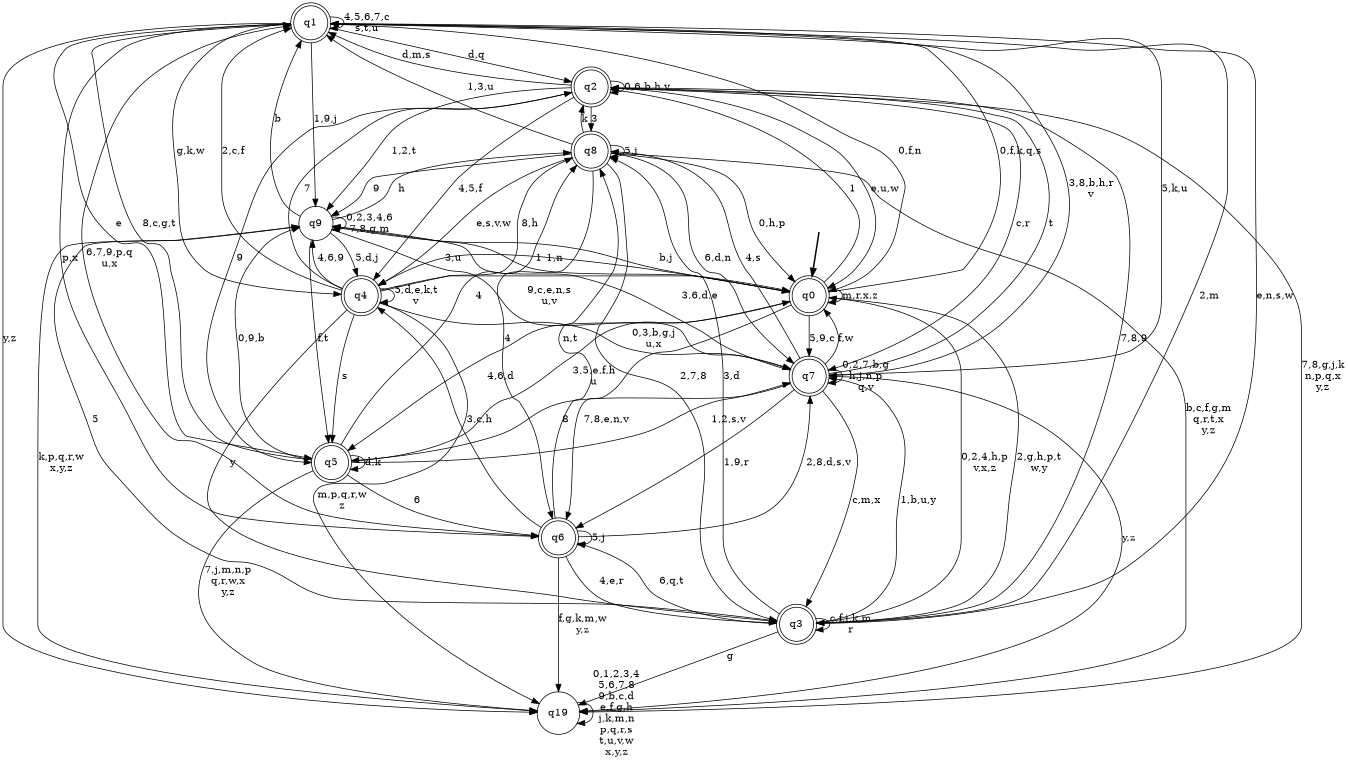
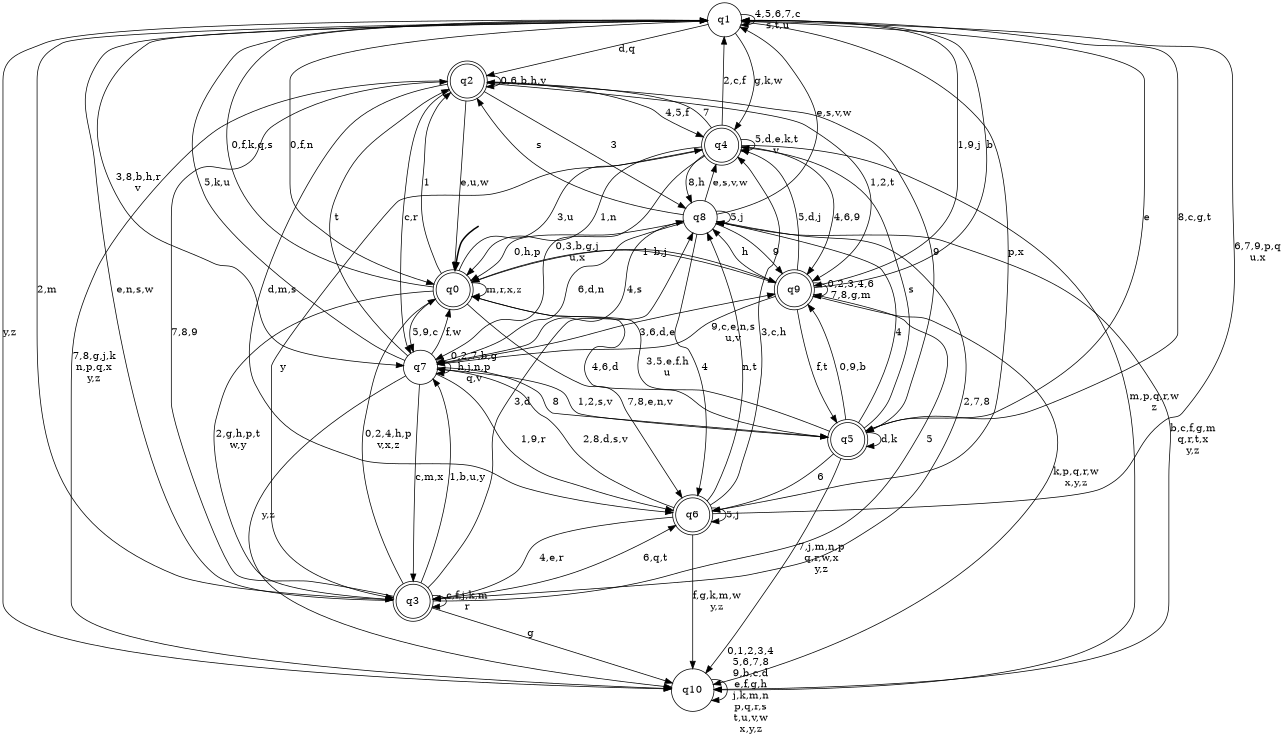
  digraph {
    rankdir=TB
    node [shape=doublecircle style="rounded,filled" color=black fillcolor=white]
    __start0 [height=0 shape=none style=invis width=0 color="" fillcolor=""]
    n2 [label=q0]
-   n3 [label=q1]
+   n3 [label=q1 shape=circle]
    n4 [label=q2]
    n5 [label=q3]
    n6 [label=q4]
    n7 [label=q5]
    n8 [label=q6]
-   n9 [label=q7 style=filled]
-   n10 [label=q9 shape=circle style=filled]
-   n11 [label=q19 shape=circle style=filled]
-   n12 [label=q8]
+   n9 [label=q7 shape=circle style=filled]
+   n10 [label=q9 style=filled]
+   n11 [label=q10 shape=circle style=filled]
+   n12 [label=q8 shape=circle]
    subgraph cluster_1 {
      nodesep=0.15
      ranksep=0.15
      style=invis
      __start0
      n2
    }
    __start0 -> n2 [penwidth=2]
    n2 -> n2 [label="m,r,x,z"]
    n2 -> n3 [label="0,f,k,q,s"]
    n2 -> n4 [label=1]
    n2 -> n5 [label="2,g,h,p,t\nw,y"]
    n2 -> n6 [label="3,u"]
    n2 -> n7 [label="4,6,d"]
    n2 -> n8 [label="7,8,e,n,v"]
    n2 -> n9 [label="5,9,c"]
    n2 -> n10 [label="b,j"]
    n3 -> n2 [label="0,f,n"]
    n3 -> n3 [label="4,5,6,7,c\ns,t,u"]
    n3 -> n4 [label="d,q"]
    n3 -> n5 [label="2,m"]
    n3 -> n6 [label="g,k,w"]
    n3 -> n7 [label=e]
    n3 -> n8 [label="p,x"]
    n3 -> n9 [label="3,8,b,h,r\nv"]
    n3 -> n10 [label="1,9,j"]
    n3 -> n11 [label="y,z"]
    n4 -> n2 [label="e,u,w"]
-   n4 -> n3 [label="d,m,s"]
+   n4 -> n8 [label="d,m,s"]
    n4 -> n4 [label="0,6,b,h,v"]
    n4 -> n6 [label="4,5,f"]
    n4 -> n7 [label=9]
    n4 -> n9 [label="c,r"]
    n4 -> n10 [label="1,2,t"]
    n4 -> n11 [label="7,8,g,j,k\nn,p,q,x\ny,z"]
    n4 -> n12 [label=3]
    n5 -> n2 [label="0,2,4,h,p\nv,x,z"]
    n5 -> n3 [label="e,n,s,w"]
    n5 -> n4 [label="7,8,9"]
    n5 -> n5 [label="c,f,j,k,m\nr"]
    n5 -> n8 [label="6,q,t"]
    n5 -> n9 [label="1,b,u,y"]
    n5 -> n10 [label=5]
    n5 -> n11 [label=g]
    n5 -> n12 [label="3,d"]
    n6 -> n2 [label="1,n"]
    n6 -> n3 [label="2,c,f"]
    n6 -> n4 [label=7]
    n6 -> n5 [label=y]
    n6 -> n6 [label="5,d,e,k,t\nv"]
-   n6 -> n7 [label=s]
+   n7 -> n6 [label=s]
    n6 -> n9 [label="0,3,b,g,j\nu,x"]
    n6 -> n10 [label="4,6,9"]
    n6 -> n11 [label="m,p,q,r,w\nz"]
    n6 -> n12 [label="8,h"]
    n7 -> n2 [label="3,5,e,f,h\nu"]
    n7 -> n3 [label="8,c,g,t"]
    n7 -> n7 [label="d,k"]
    n7 -> n8 [label=6]
    n7 -> n9 [label="1,2,s,v"]
    n7 -> n10 [label="0,9,b"]
    n7 -> n11 [label="7,j,m,n,p\nq,r,w,x\ny,z"]
    n7 -> n12 [label=4]
    n8 -> n3 [label="6,7,9,p,q\nu,x"]
    n8 -> n5 [label="4,e,r"]
    n8 -> n6 [label="3,c,h"]
    n8 -> n8 [label="5,j"]
    n8 -> n9 [label="2,8,d,s,v"]
    n8 -> n11 [label="f,g,k,m,w\ny,z"]
    n8 -> n12 [label="n,t"]
    n9 -> n2 [label="f,w"]
    n9 -> n3 [label="5,k,u"]
    n9 -> n4 [label=t]
    n9 -> n5 [label="c,m,x"]
    n9 -> n7 [label=8]
    n9 -> n8 [label="1,9,r"]
    n9 -> n9 [label="0,2,7,b,g\nh,j,n,p\nq,v"]
    n9 -> n10 [label="3,6,d,e"]
    n9 -> n11 [label="y,z"]
    n9 -> n12 [label="4,s"]
    n10 -> n2 [label=1]
    n10 -> n3 [label=b]
    n10 -> n6 [label="5,d,j"]
    n10 -> n7 [label="f,t"]
    n10 -> n9 [label="9,c,e,n,s\nu,v"]
    n10 -> n10 [label="0,2,3,4,6\n7,8,g,m"]
    n10 -> n11 [label="k,p,q,r,w\nx,y,z"]
    n10 -> n12 [label=h]
    n11 -> n11 [label="0,1,2,3,4\n5,6,7,8\n9,b,c,d\ne,f,g,h\nj,k,m,n\np,q,r,s\nt,u,v,w\nx,y,z"]
    n12 -> n2 [label="0,h,p"]
-   n12 -> n3 [label="1,3,u"]
-   n12 -> n4 [label=k]
+   n12 -> n3 [label="e,s,v,w"]
+   n12 -> n4 [label=s]
    n12 -> n5 [label="2,7,8"]
    n12 -> n6 [label="e,s,v,w"]
    n12 -> n8 [label=4]
    n12 -> n9 [label="6,d,n"]
    n12 -> n10 [label=9]
    n12 -> n11 [label="b,c,f,g,m\nq,r,t,x\ny,z"]
    n12 -> n12 [label="5,j"]
  }
